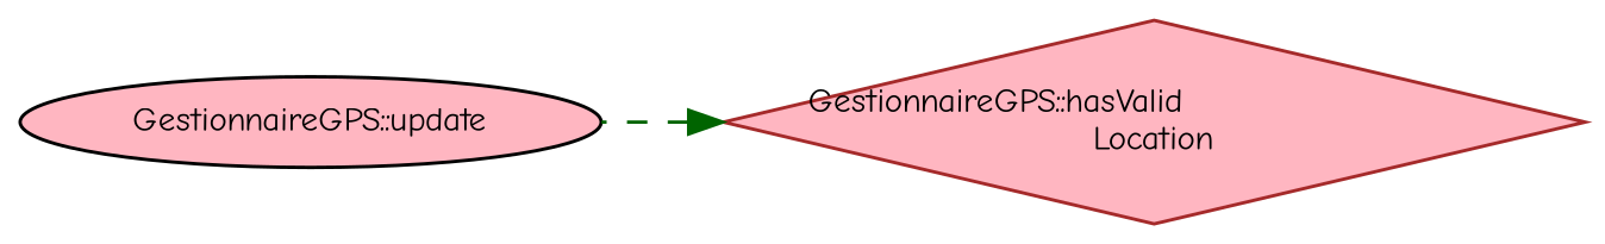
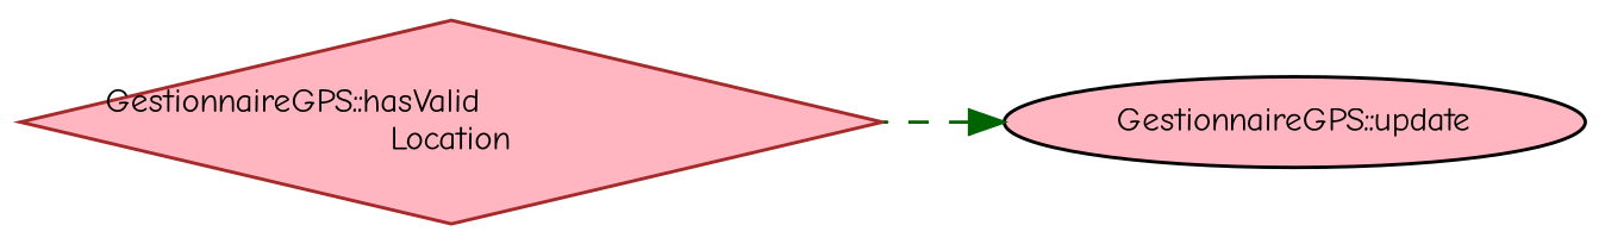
  digraph {
    rankdir=RL
    fontname="Comic Neue"
    node [fillcolor=lightpink fontname="Comic Neue" fontsize=10 style=filled]
    n1 [color=brown fontcolor=black height=0.2 label="GestionnaireGPS::hasValid\lLocation" shape=diamond width=0.4]
    n2 [color=black height=0.2 label="GestionnaireGPS::update" shape=ellipse width=0.4]
-   n1 -> n2 [color=darkgreen dir=back fontname="Comic Neue" fontsize=10 labelfontname=Helvetica labelfontsize=10 style=dashed]
+   n2 -> n1 [color=darkgreen dir=back fontname="Comic Neue" fontsize=10 labelfontname=Helvetica labelfontsize=10 style=dashed]
  }
